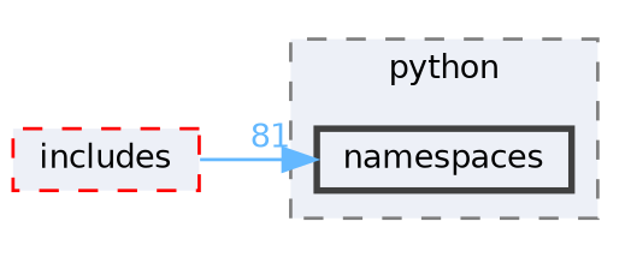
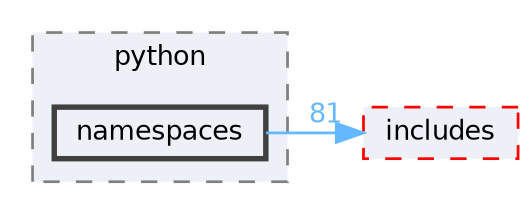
  digraph {
    compound=true
    rankdir=LR
    node [fillcolor="#edf0f7" fontname=Helvetica fontsize=10 shape=box]
    n1 [color=grey25 height=0.2 label=namespaces style="filled,bold" width=0.4]
    n2 [color=red height=0.2 label=includes style="filled,dashed" width=0.4]
    subgraph cluster_1 {
      bgcolor="#edf0f7"
      fontname=Helvetica
      fontsize=10
      label=python
      pencolor=grey50
      style="filled,dashed"
      n1
    }
-   n2 -> n1 [color=steelblue1 fontcolor=steelblue1 fontname=Helvetica fontsize=10 headlabel=81 labeldistance=1.5 labelfontname=Helvetica labelfontsize=10]
+   n1 -> n2 [color=steelblue1 fontcolor=steelblue1 fontname=Helvetica fontsize=10 headlabel=81 labeldistance=1.5 labelfontname=Helvetica labelfontsize=10]
  }
